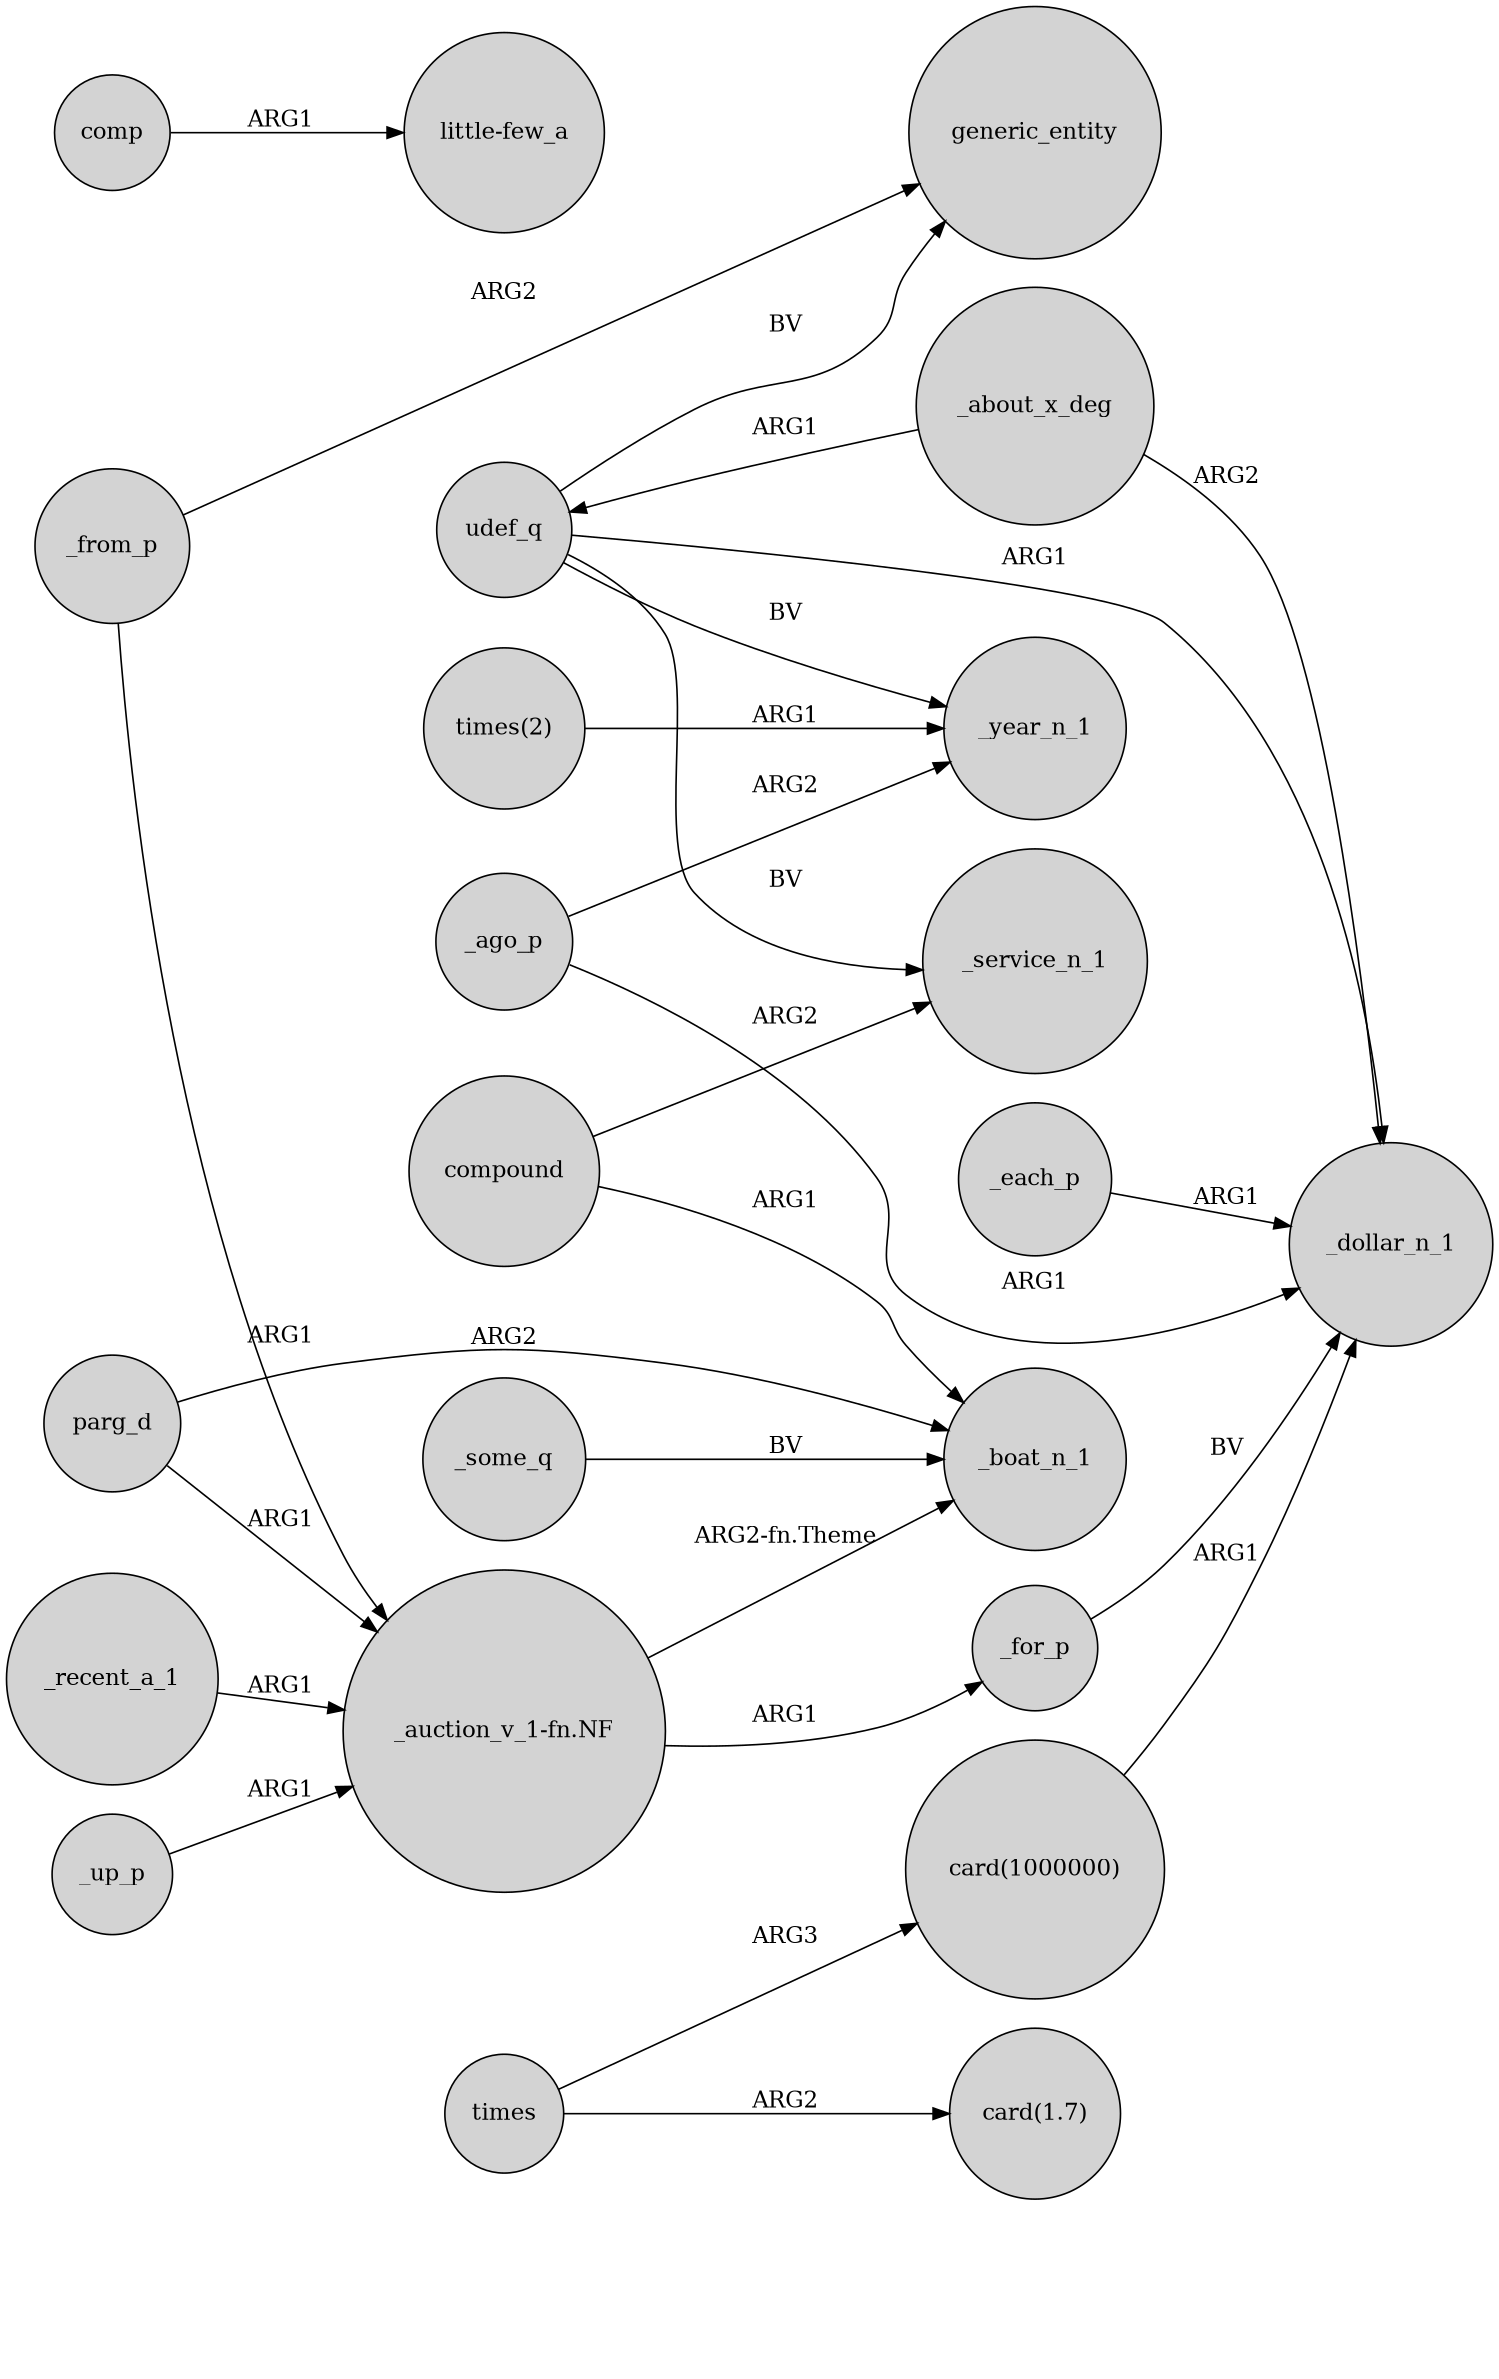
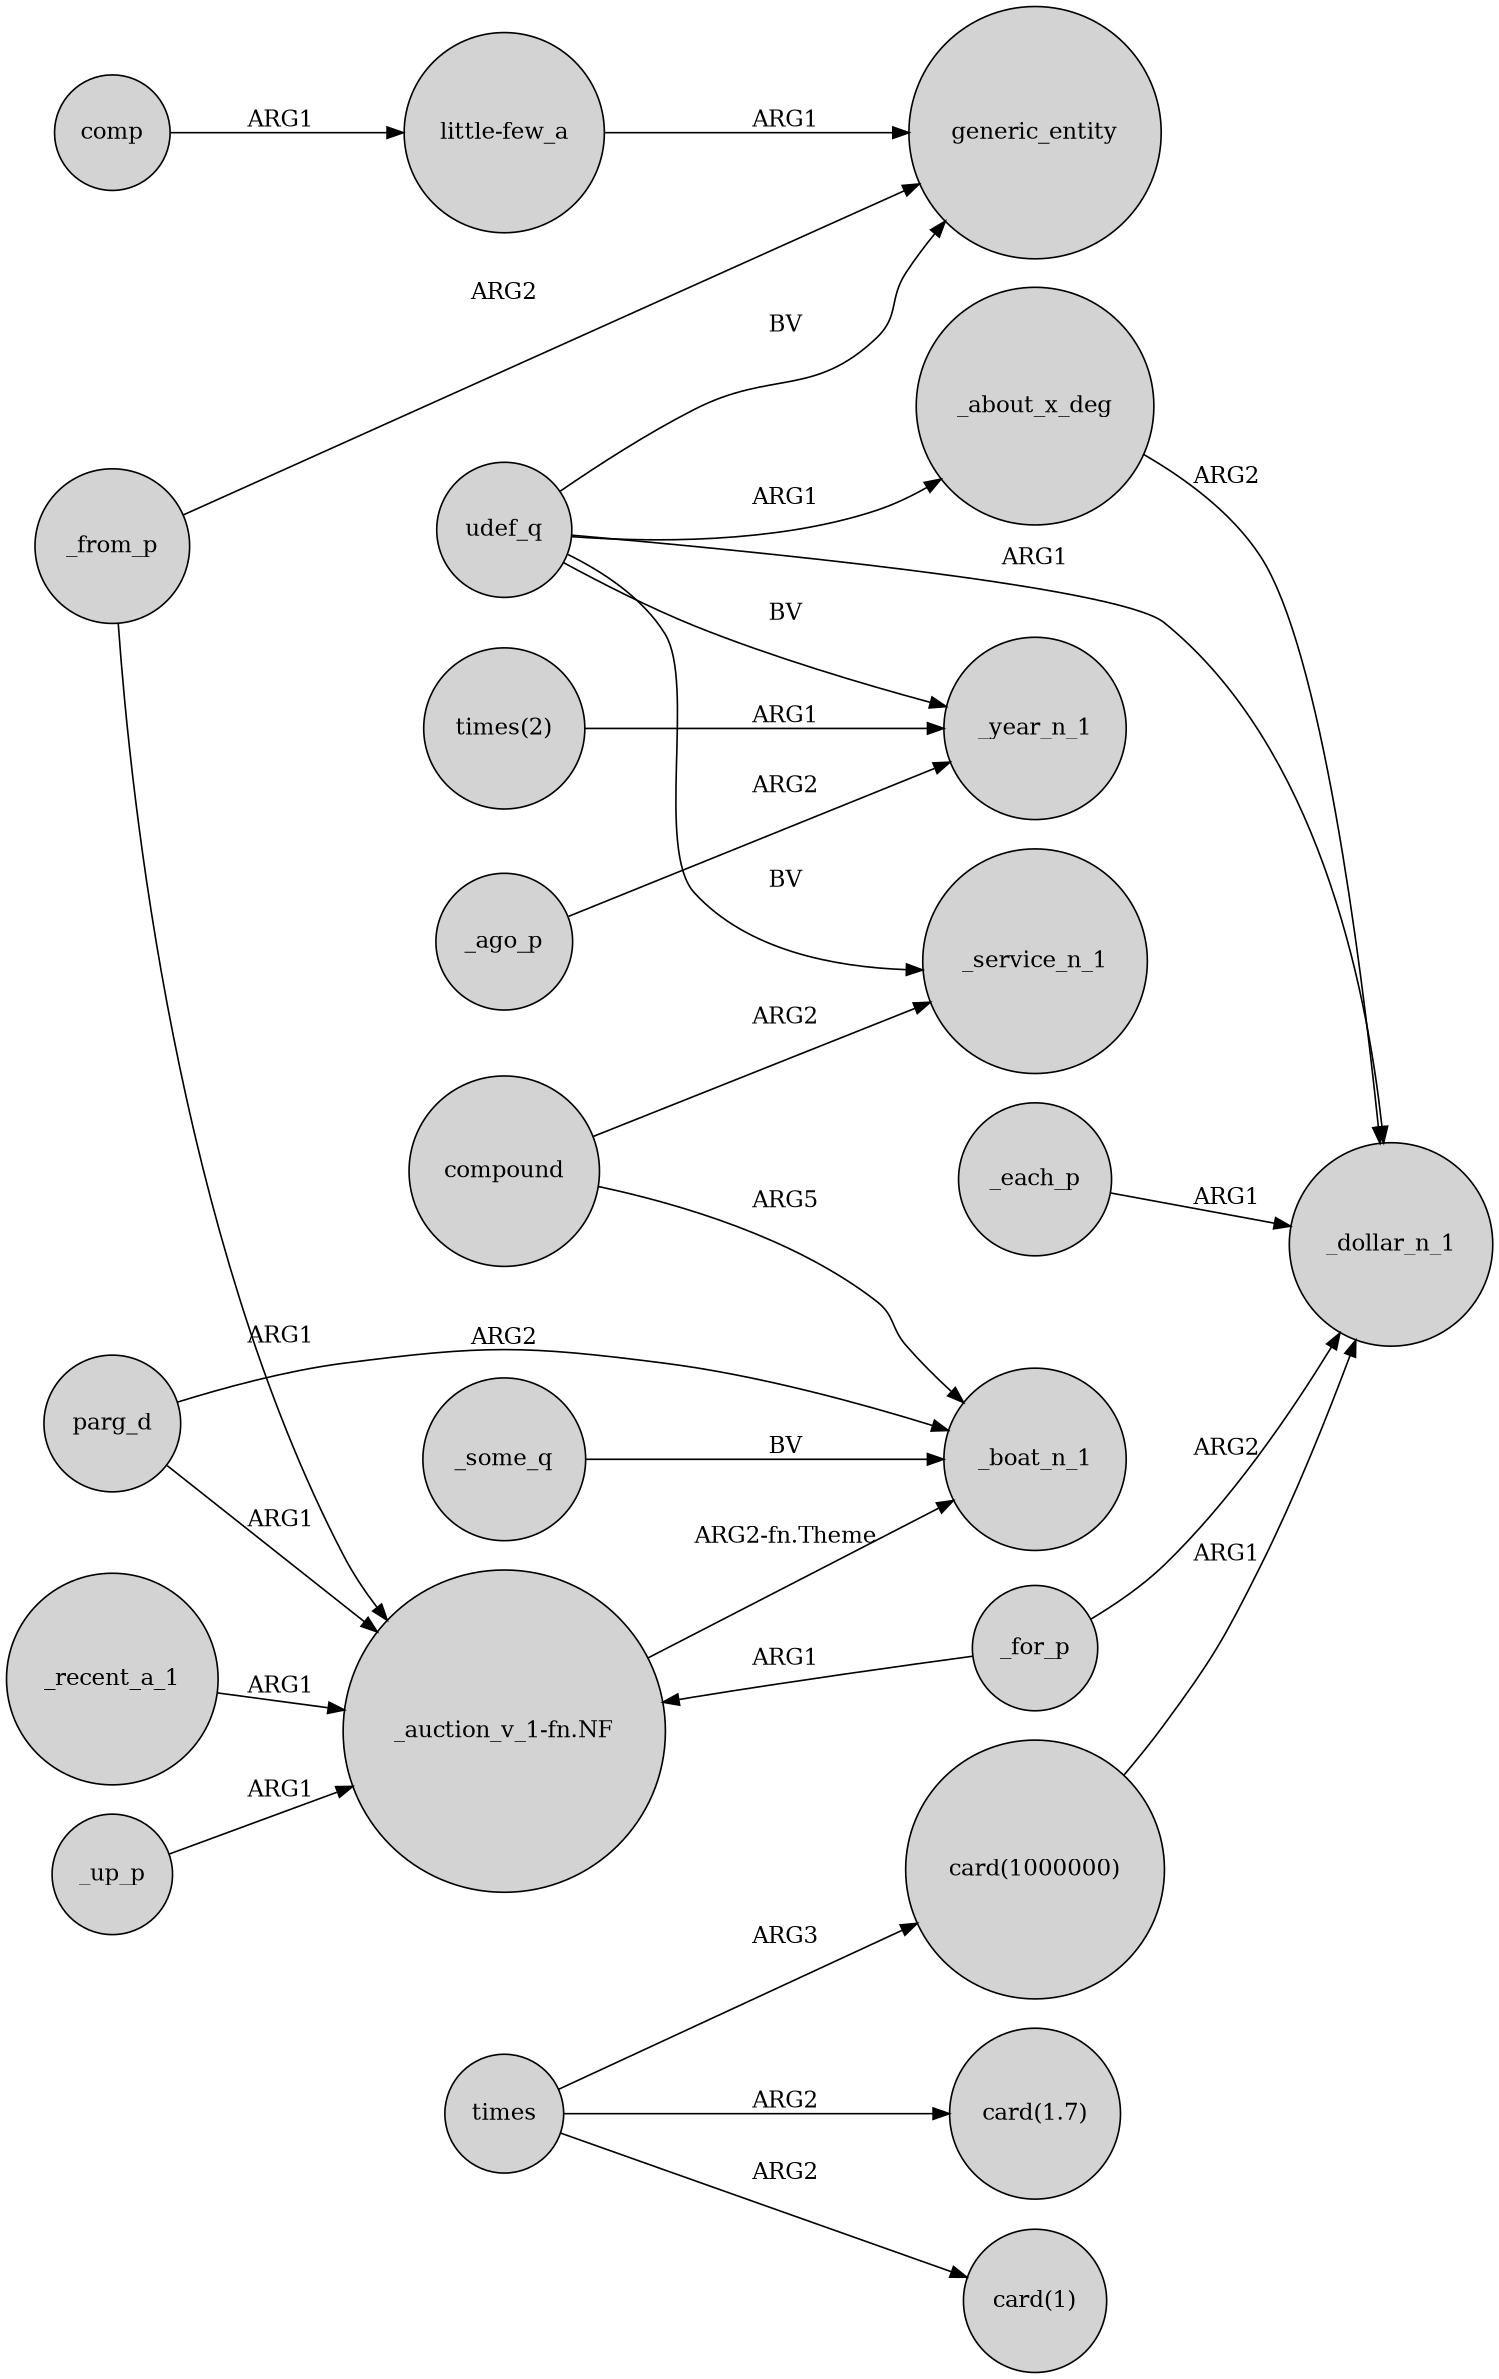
  digraph {
    rankdir=LR
    node [shape=circle style=filled]
    "card(1000000)"
    _dollar_n_1
    compound
    _service_n_1
    _boat_n_1
    _some_q
    udef_q
    generic_entity
    _year_n_1
    times
    "card(1.7)"
+   "card(1)"
    _for_p
    "_auction_v_1-fn.NF"
    _recent_a_1
    _from_p
    _up_p
    _about_x_deg
    _ago_p
    n20 [label="times(2)"]
    parg_d
    comp
    "little-few_a"
    _each_p
    "card(1000000)" -> _dollar_n_1 [label=ARG1]
    compound -> _service_n_1 [label=ARG2]
-   compound -> _boat_n_1 [label=ARG1]
+   compound -> _boat_n_1 [label=ARG5]
    _some_q -> _boat_n_1 [label=BV]
    udef_q -> _dollar_n_1 [label=ARG1]
    udef_q -> _service_n_1 [label=BV]
    udef_q -> generic_entity [label=BV]
    udef_q -> _year_n_1 [label=BV]
    times -> "card(1000000)" [label=ARG3]
    times -> "card(1.7)" [label=ARG2]
-   _for_p -> _dollar_n_1 [label=BV]
-   "_auction_v_1-fn.NF" -> _for_p [label=ARG1]
+   times -> "card(1)" [label=ARG2]
+   _for_p -> _dollar_n_1 [label=ARG2]
+   _for_p -> "_auction_v_1-fn.NF" [label=ARG1]
    "_auction_v_1-fn.NF" -> _boat_n_1 [label="ARG2-fn.Theme"]
    _recent_a_1 -> "_auction_v_1-fn.NF" [label=ARG1]
    _from_p -> generic_entity [label=ARG2]
    _from_p -> "_auction_v_1-fn.NF" [label=ARG1]
    _up_p -> "_auction_v_1-fn.NF" [label=ARG1]
    _about_x_deg -> _dollar_n_1 [label=ARG2]
-   _about_x_deg -> udef_q [label=ARG1]
-   _ago_p -> _dollar_n_1 [label=ARG1]
+   udef_q -> _about_x_deg [label=ARG1]
    _ago_p -> _year_n_1 [label=ARG2]
    n20 -> _year_n_1 [label=ARG1]
    parg_d -> _boat_n_1 [label=ARG2]
    parg_d -> "_auction_v_1-fn.NF" [label=ARG1]
    comp -> "little-few_a" [label=ARG1]
+   "little-few_a" -> generic_entity [label=ARG1]
    _each_p -> _dollar_n_1 [label=ARG1]
  }
